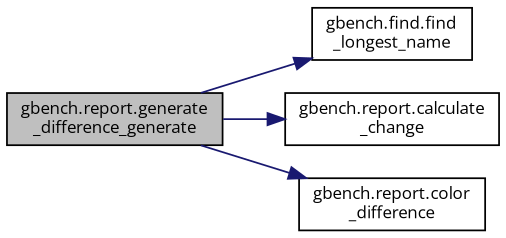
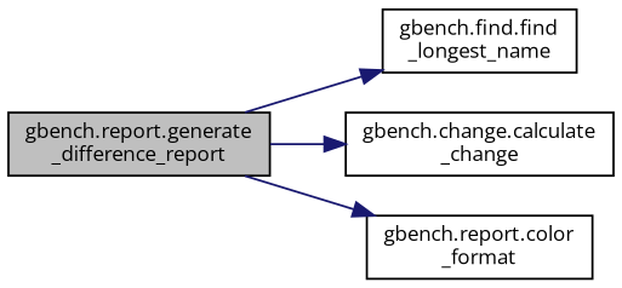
  digraph {
    fontname="Open Sans"
    rankdir=LR
    node [color=black fillcolor=white fontname="Open Sans" fontsize=10 shape=record style=filled]
    edge [color=midnightblue fontname="Open Sans" fontsize=10 labelfontname=Helvetica labelfontsize=10 style=solid]
-   n1 [fillcolor=grey75 fontcolor=black height=0.2 label="gbench.report.generate\l_difference_generate" width=0.4]
+   n1 [fillcolor=grey75 fontcolor=black height=0.2 label="gbench.report.generate\l_difference_report" width=0.4]
    n2 [height=0.2 label="gbench.find.find\l_longest_name" width=0.4]
-   n3 [height=0.2 label="gbench.report.calculate\l_change" width=0.4]
-   n4 [height=0.2 label="gbench.report.color\l_difference" width=0.4]
+   n3 [height=0.2 label="gbench.change.calculate\l_change" width=0.4]
+   n4 [height=0.2 label="gbench.report.color\l_format" width=0.4]
    n1 -> n2
    n1 -> n3
    n1 -> n4
  }
